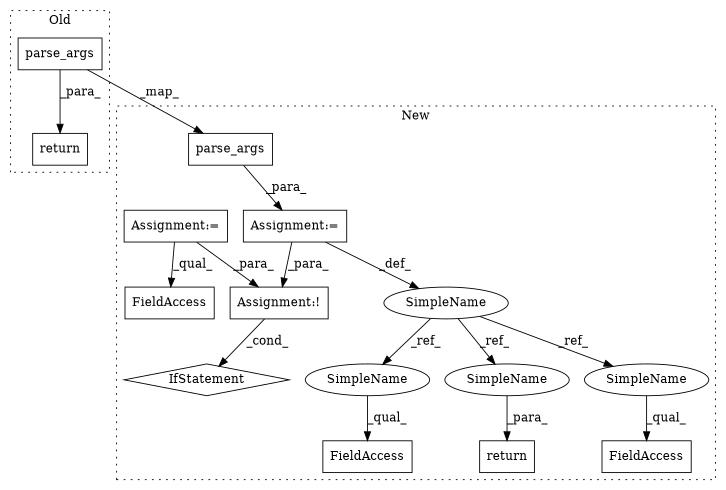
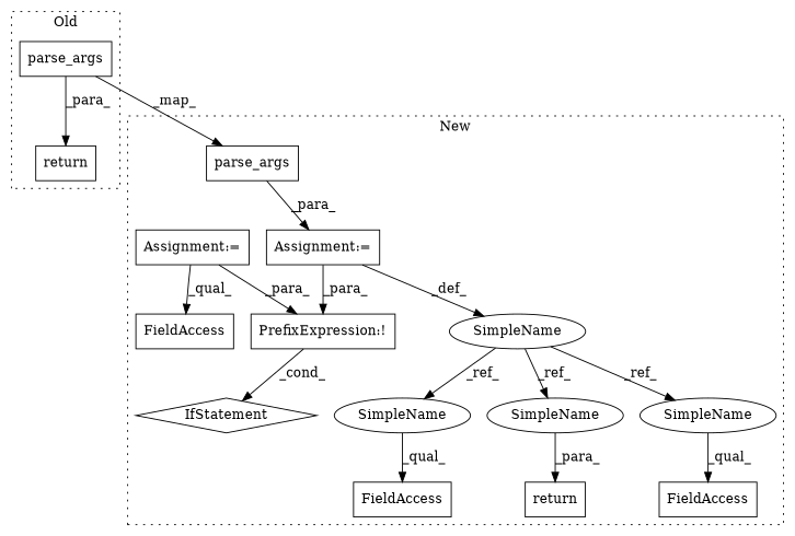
  digraph {
    node [a=42 l=10 s=955 shape=box]
    n1 [a=32 l=12 label=parse_args s=702]
    n2 [a=41 l=7 label=return s=688]
    n3 [a=32 l=12 label=parse_args s=795]
    n4 [a=7 l=1 label="Assignment:=" s=787]
    n5 [a=22 l=26 label=FieldAccess]
    n6 [a=22 l=21 label=FieldAccess s=833]
    n7 [label=SimpleName s=777 shape=ellipse]
    n8 [a=25 l="4,2" label=IfStatement s="935,982" shape=diamond]
    n9 [a=41 l=7 label=return s=1067]
-   n10 [a=38 l=1 label="Assignment:!" s=939]
+   n10 [a=38 l=1 label="PrefixExpression:!" s=939]
    n11 [a=7 l=2 label="Assignment:=" s=463]
    n12 [a=22 l=7 label=FieldAccess s=940]
    n13 [label=SimpleName shape=ellipse]
    n14 [label=SimpleName s=833 shape=ellipse]
    n15 [label=SimpleName s=1074 shape=ellipse]
    subgraph cluster_1 {
      label=Old
      style=dotted
      n1
      n2
    }
    subgraph cluster_2 {
      label=New
      style=dotted
      n3
      n4
      n5
      n6
      n7
      n8
      n9
      n10
      n11
      n12
      n13
      n14
      n15
    }
    n1 -> n2 [label=_para_]
    n1 -> n3 [label=_map_]
    n3 -> n4 [label=_para_]
    n4 -> n7 [label=_def_]
    n4 -> n10 [label=_para_]
    n7 -> n13 [label=_ref_]
    n7 -> n14 [label=_ref_]
    n7 -> n15 [label=_ref_]
    n10 -> n8 [label=_cond_]
    n11 -> n10 [label=_para_]
    n11 -> n12 [label=_qual_]
    n13 -> n5 [label=_qual_]
    n14 -> n6 [label=_qual_]
    n15 -> n9 [label=_para_]
  }
